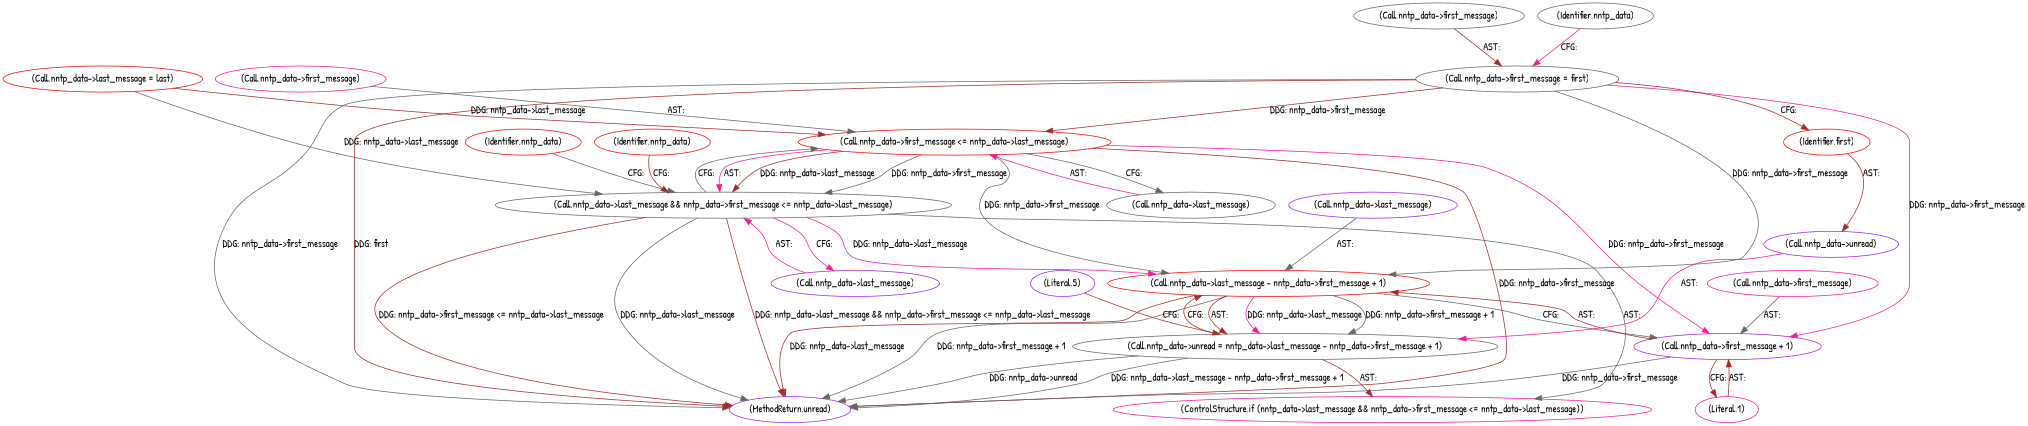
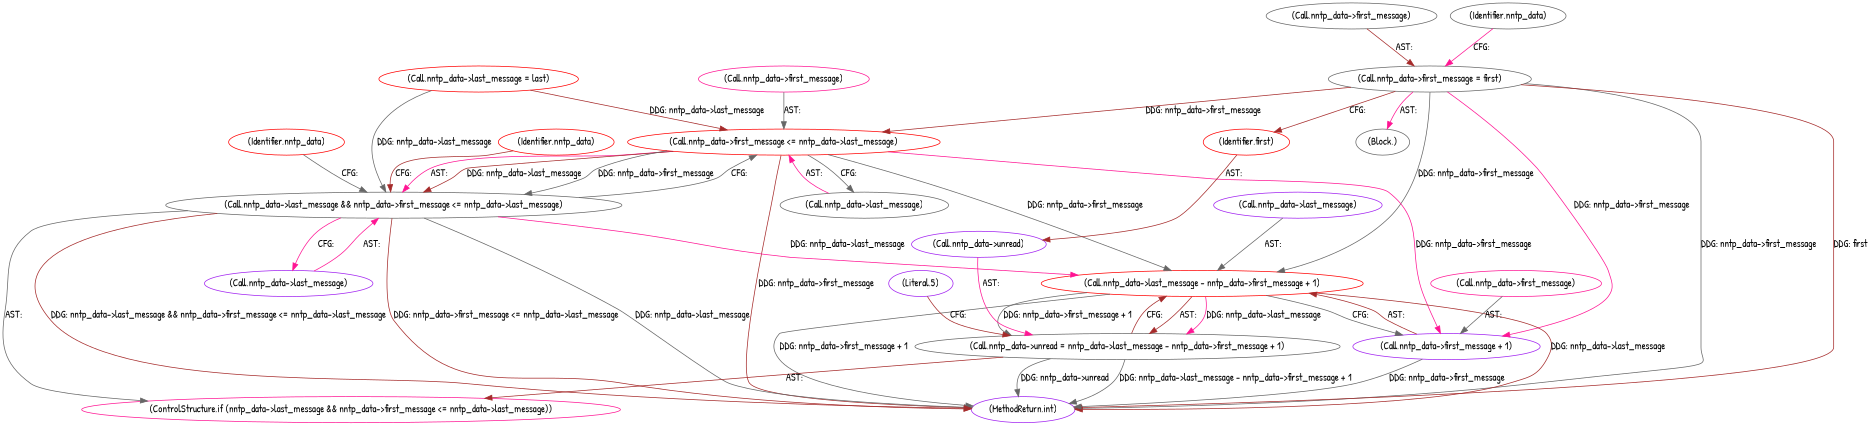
  digraph {
    fontname="Patrick Hand"
    node [color=gray40 fontname="Patrick Hand"]
    edge [color=brown fontname="Patrick Hand"]
    n1 [label="(Call,nntp_data->first_message = first)"]
    n2 [color=red label="(Call,nntp_data->first_message <= nntp_data->last_message)"]
    n3 [color=red label="(Call,nntp_data->last_message - nntp_data->first_message + 1)"]
    n4 [color=purple label="(Call,nntp_data->first_message + 1)"]
-   n5 [color=purple label="(MethodReturn,unread)"]
+   n5 [color=purple label="(MethodReturn,int)"]
    n6 [color=red label="(Identifier,first)"]
+   n7 [label="(Block,)"]
    n8 [label="(Call,nntp_data->last_message && nntp_data->first_message <= nntp_data->last_message)"]
    n9 [label="(Call,nntp_data->last_message)"]
    n10 [label="(Call,nntp_data->unread = nntp_data->last_message - nntp_data->first_message + 1)"]
-   n11 [color=deeppink label="(Literal,1)"]
    n12 [color=purple label="(Call,nntp_data->unread)"]
    n13 [color=purple label="(Call,nntp_data->last_message)"]
    n14 [color=deeppink label="(ControlStructure,if (nntp_data->last_message && nntp_data->first_message <= nntp_data->last_message))"]
    n15 [color=red label="(Call,nntp_data->last_message = last)"]
    n16 [color=purple label="(Call,nntp_data->last_message)"]
    n17 [label="(Call,nntp_data->first_message)"]
    n18 [color=red label="(Identifier,nntp_data)"]
    n19 [color=purple label="(Literal,5)"]
    n20 [label="(Identifier,nntp_data)"]
    n21 [color=red label="(Identifier,nntp_data)"]
    n22 [color=deeppink label="(Call,nntp_data->first_message)"]
    n23 [color=deeppink label="(Call,nntp_data->first_message)"]
    n1 -> n2 [label="DDG: nntp_data->first_message"]
    n1 -> n3 [color=gray40 label="DDG: nntp_data->first_message"]
    n1 -> n4 [color=deeppink label="DDG: nntp_data->first_message"]
    n1 -> n5 [color=gray40 label="DDG: nntp_data->first_message"]
    n1 -> n5 [label="DDG: first"]
    n1 -> n6 [label="CFG: "]
+   n1 -> n7 [color=deeppink label="AST: "]
    n2 -> n3 [color=gray40 label="DDG: nntp_data->first_message"]
    n2 -> n4 [color=deeppink label="DDG: nntp_data->first_message"]
    n2 -> n5 [label="DDG: nntp_data->first_message"]
    n2 -> n8 [color=deeppink label="AST: "]
    n2 -> n8 [label="DDG: nntp_data->last_message"]
    n2 -> n8 [color=gray40 label="DDG: nntp_data->first_message"]
    n2 -> n9 [color=gray40 label="CFG: "]
    n3 -> n4 [color=gray40 label="CFG: "]
    n3 -> n5 [color=gray40 label="DDG: nntp_data->first_message + 1"]
    n3 -> n5 [label="DDG: nntp_data->last_message"]
    n3 -> n10 [label="AST: "]
    n3 -> n10 [color=deeppink label="DDG: nntp_data->last_message"]
    n3 -> n10 [color=gray40 label="DDG: nntp_data->first_message + 1"]
    n4 -> n3 [label="AST: "]
    n4 -> n5 [color=gray40 label="DDG: nntp_data->first_message"]
-   n4 -> n11 [label="CFG: "]
    n6 -> n12 [label="AST: "]
    n8 -> n2 [color=gray40 label="CFG: "]
    n8 -> n3 [color=deeppink label="DDG: nntp_data->last_message"]
    n8 -> n5 [label="DDG: nntp_data->first_message <= nntp_data->last_message"]
    n8 -> n5 [color=gray40 label="DDG: nntp_data->last_message"]
    n8 -> n5 [label="DDG: nntp_data->last_message && nntp_data->first_message <= nntp_data->last_message"]
    n8 -> n13 [color=deeppink label="CFG: "]
    n8 -> n14 [color=gray40 label="AST: "]
    n9 -> n2 [color=deeppink label="AST: "]
    n10 -> n3 [label="CFG: "]
    n10 -> n5 [color=gray40 label="DDG: nntp_data->last_message - nntp_data->first_message + 1"]
    n10 -> n5 [color=gray40 label="DDG: nntp_data->unread"]
    n10 -> n14 [label="AST: "]
-   n11 -> n4 [label="AST: "]
    n12 -> n10 [color=deeppink label="AST: "]
    n13 -> n8 [color=deeppink label="AST: "]
    n15 -> n2 [label="DDG: nntp_data->last_message"]
    n15 -> n8 [color=gray40 label="DDG: nntp_data->last_message"]
    n16 -> n3 [color=gray40 label="AST: "]
    n17 -> n1 [label="AST: "]
    n18 -> n8 [color=gray40 label="CFG: "]
    n19 -> n10 [label="CFG: "]
    n20 -> n1 [color=deeppink label="CFG: "]
    n21 -> n8 [label="CFG: "]
    n22 -> n4 [color=gray40 label="AST: "]
    n23 -> n2 [color=gray40 label="AST: "]
  }
